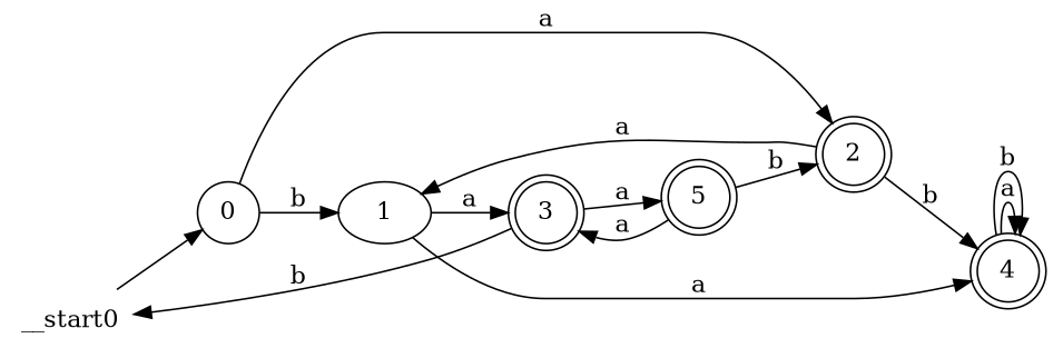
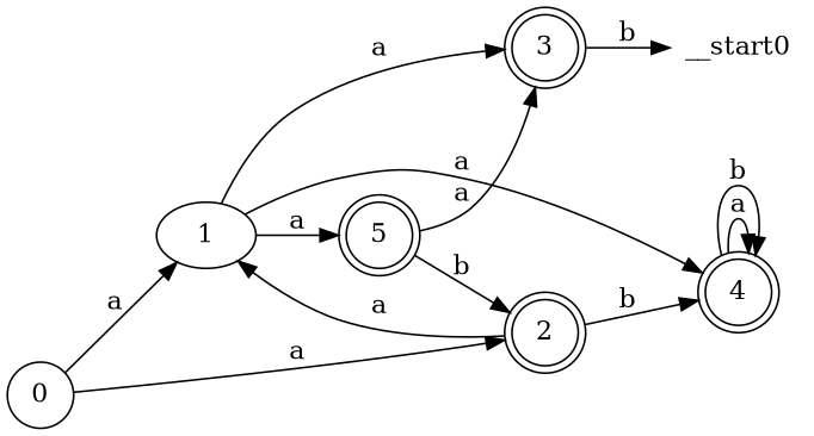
  digraph {
    rankdir=LR
    node [shape=doublecircle]
    __start0 [shape=none]
    0 [shape=circle]
    1 [shape=""]
    2
    3
    4
    5
-   __start0 -> 0
-   0 -> 1 [label=b]
+   0 -> 1 [label=a]
    0 -> 2 [label=a]
    1 -> 3 [label=a]
    1 -> 4 [label=a]
    2 -> 1 [label=a]
    2 -> 4 [label=b]
    3 -> __start0 [label=b]
-   3 -> 5 [label=a]
+   1 -> 5 [label=a]
    4 -> 4 [label=a]
    4 -> 4 [label=b]
    5 -> 2 [label=b]
    5 -> 3 [label=a]
  }
